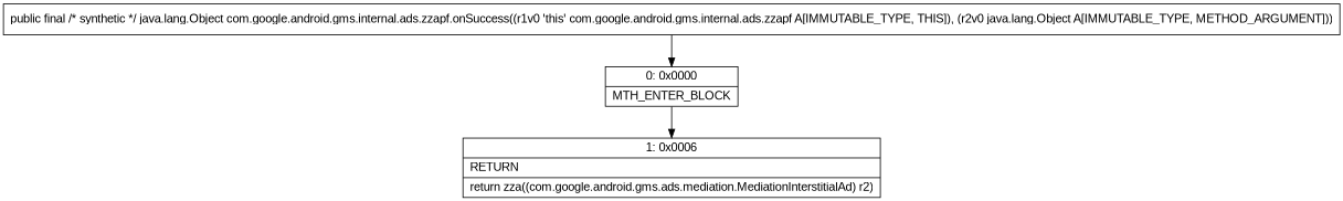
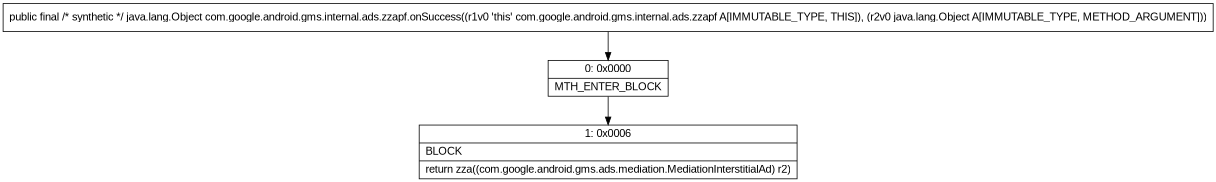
  digraph {
    fontname="Liberation Sans"
    node [shape=record fontname="Liberation Sans"]
    edge [fontname="Liberation Sans"]
    n1 [label="{0\:\ 0x0000|MTH_ENTER_BLOCK\l}"]
-   n2 [label="{1\:\ 0x0006|RETURN\l|return zza((com.google.android.gms.ads.mediation.MediationInterstitialAd) r2)\l}"]
+   n2 [label="{1\:\ 0x0006|BLOCK\l|return zza((com.google.android.gms.ads.mediation.MediationInterstitialAd) r2)\l}"]
    n3 [label="{public final \/* synthetic *\/ java.lang.Object com.google.android.gms.internal.ads.zzapf.onSuccess((r1v0 'this' com.google.android.gms.internal.ads.zzapf A[IMMUTABLE_TYPE, THIS]), (r2v0 java.lang.Object A[IMMUTABLE_TYPE, METHOD_ARGUMENT])) }"]
    n1 -> n2
    n3 -> n1
  }
